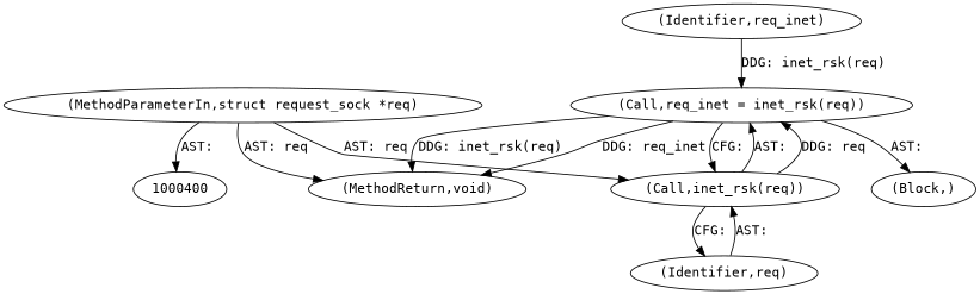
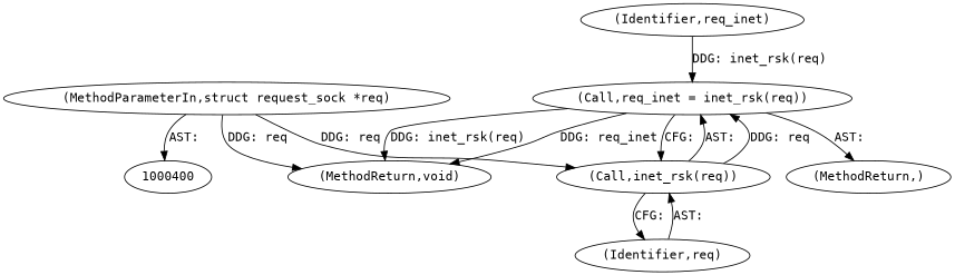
  digraph {
    fontname="DejaVu Sans Mono"
    node [fontname="DejaVu Sans Mono"]
    edge [fontname="DejaVu Sans Mono"]
    n1 [label="(Call,req_inet = inet_rsk(req))"]
    n2 [label="(Call,inet_rsk(req))"]
-   n3 [label="(Block,)"]
+   n3 [label="(MethodReturn,)"]
    n4 [label="(MethodReturn,void)"]
    n5 [label="(Identifier,req)"]
    n6 [label="(MethodParameterIn,struct request_sock *req)"]
    n7 [label=1000400]
    n8 [label="(Identifier,req_inet)"]
    n1 -> n2 [label="CFG: "]
    n1 -> n3 [label="AST: "]
    n1 -> n4 [label="DDG: inet_rsk(req)"]
    n1 -> n4 [label="DDG: req_inet"]
    n2 -> n1 [label="AST: "]
    n2 -> n1 [label="DDG: req"]
    n2 -> n5 [label="CFG: "]
    n5 -> n2 [label="AST: "]
-   n6 -> n2 [label="AST: req"]
-   n6 -> n4 [label="AST: req"]
+   n6 -> n2 [label="DDG: req"]
+   n6 -> n4 [label="DDG: req"]
    n6 -> n7 [label="AST: "]
    n8 -> n1 [label="DDG: inet_rsk(req)"]
  }
